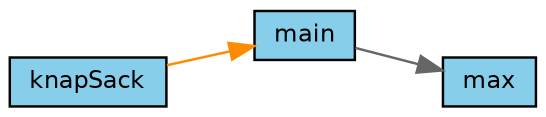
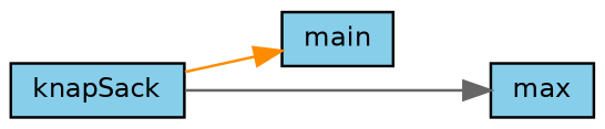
  digraph {
    rankdir=LR
    node [color=black fillcolor=skyblue fontname=Helvetica fontsize=10 shape=record style=filled]
    edge [fontname=Helvetica fontsize=10 labelfontname=Helvetica labelfontsize=10 style=solid]
    n1 [fontcolor=black height=0.2 label=main width=0.4]
    n2 [height=0.2 label=knapSack width=0.4]
    n3 [height=0.2 label=max width=0.4]
    n2 -> n1 [color=darkorange]
-   n1 -> n3 [color=gray40]
+   n2 -> n3 [color=gray40]
  }
